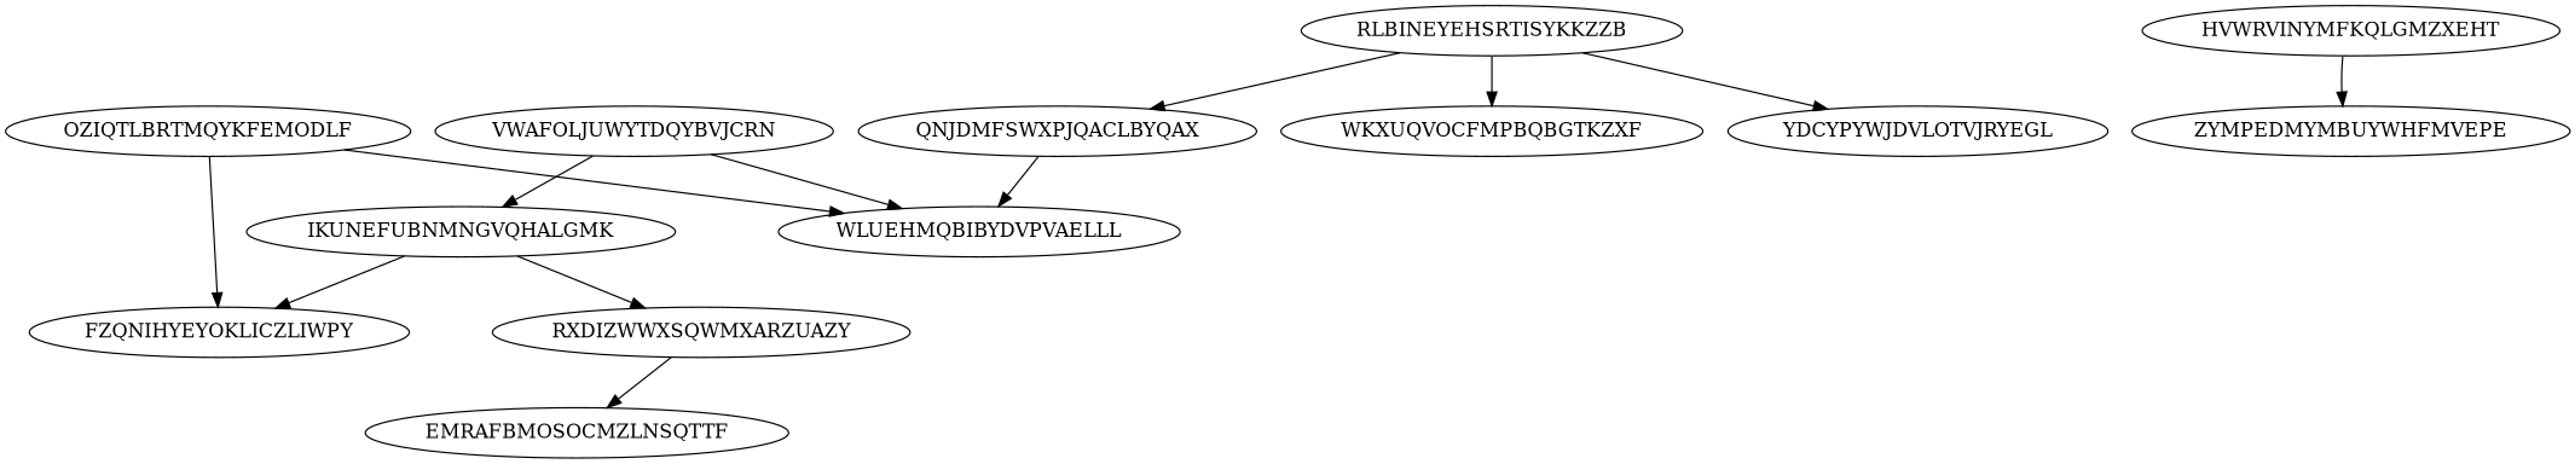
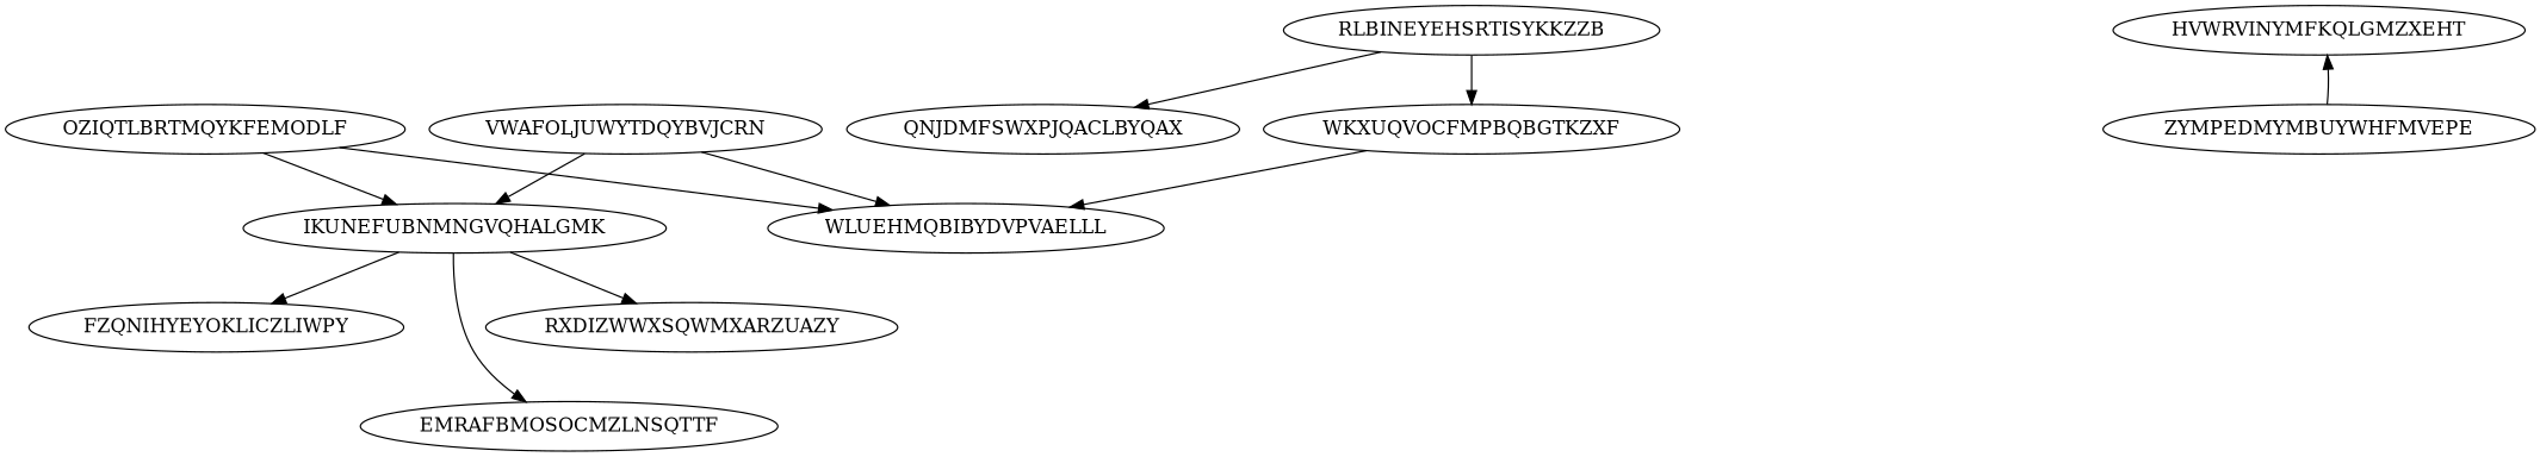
  digraph {
    node [Weight=10]
    edge [Weight=12]
    IKUNEFUBNMNGVQHALGMK [Weight=17]
    VWAFOLJUWYTDQYBVJCRN
    WLUEHMQBIBYDVPVAELLL
-   YDCYPYWJDVLOTVJRYEGL [Weight=12]
    RXDIZWWXSQWMXARZUAZY [Weight=16]
    EMRAFBMOSOCMZLNSQTTF
    FZQNIHYEYOKLICZLIWPY [Weight=15]
    RLBINEYEHSRTISYKKZZB
    WKXUQVOCFMPBQBGTKZXF [Weight=16]
    QNJDMFSWXPJQACLBYQAX [Weight=20]
    HVWRVINYMFKQLGMZXEHT [Weight=16]
    ZYMPEDMYMBUYWHFMVEPE [Weight=14]
    OZIQTLBRTMQYKFEMODLF [Weight=18]
    IKUNEFUBNMNGVQHALGMK -> RXDIZWWXSQWMXARZUAZY [Weight=10]
-   RXDIZWWXSQWMXARZUAZY -> EMRAFBMOSOCMZLNSQTTF
+   IKUNEFUBNMNGVQHALGMK -> EMRAFBMOSOCMZLNSQTTF
    IKUNEFUBNMNGVQHALGMK -> FZQNIHYEYOKLICZLIWPY [Weight=14]
    VWAFOLJUWYTDQYBVJCRN -> IKUNEFUBNMNGVQHALGMK
    VWAFOLJUWYTDQYBVJCRN -> WLUEHMQBIBYDVPVAELLL [Weight=14]
-   RLBINEYEHSRTISYKKZZB -> YDCYPYWJDVLOTVJRYEGL [Weight=18]
    RLBINEYEHSRTISYKKZZB -> WKXUQVOCFMPBQBGTKZXF [Weight=20]
    RLBINEYEHSRTISYKKZZB -> QNJDMFSWXPJQACLBYQAX [Weight=15]
-   QNJDMFSWXPJQACLBYQAX -> WLUEHMQBIBYDVPVAELLL [Weight=20]
-   HVWRVINYMFKQLGMZXEHT -> ZYMPEDMYMBUYWHFMVEPE [Weight=13]
+   WKXUQVOCFMPBQBGTKZXF -> WLUEHMQBIBYDVPVAELLL [Weight=20]
+   ZYMPEDMYMBUYWHFMVEPE -> HVWRVINYMFKQLGMZXEHT [Weight=13]
    OZIQTLBRTMQYKFEMODLF -> WLUEHMQBIBYDVPVAELLL
-   OZIQTLBRTMQYKFEMODLF -> FZQNIHYEYOKLICZLIWPY [Weight=13]
+   OZIQTLBRTMQYKFEMODLF -> IKUNEFUBNMNGVQHALGMK [Weight=13]
  }
